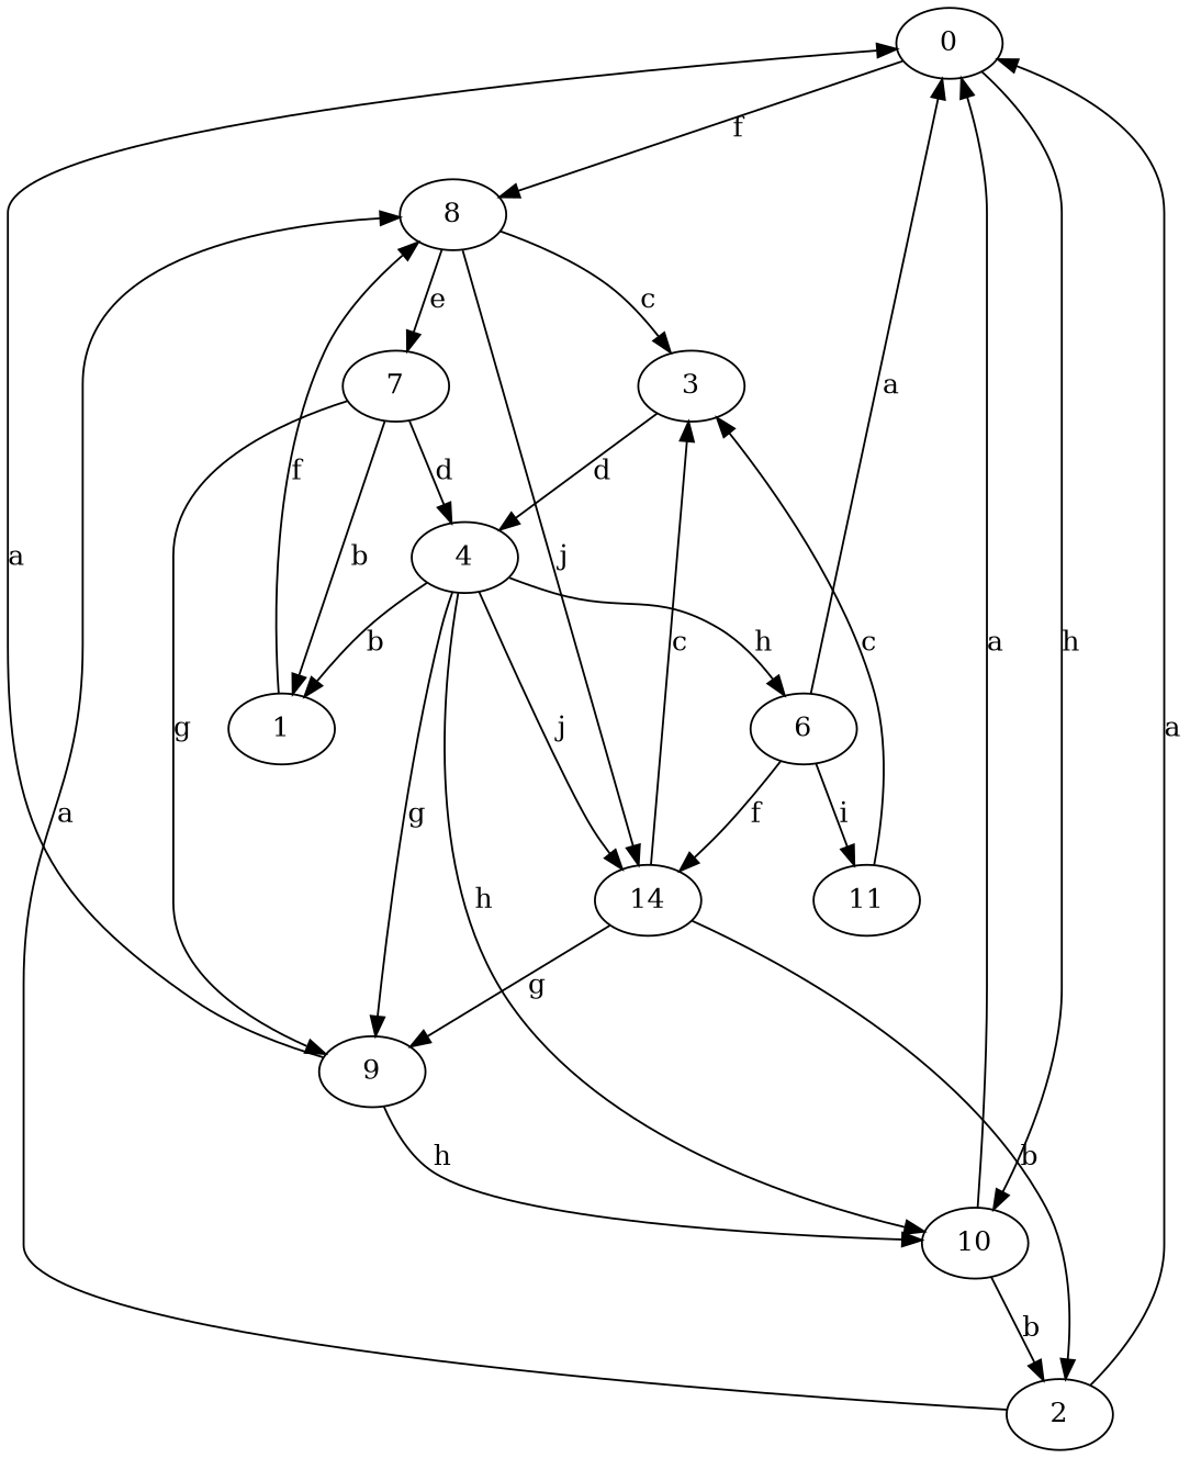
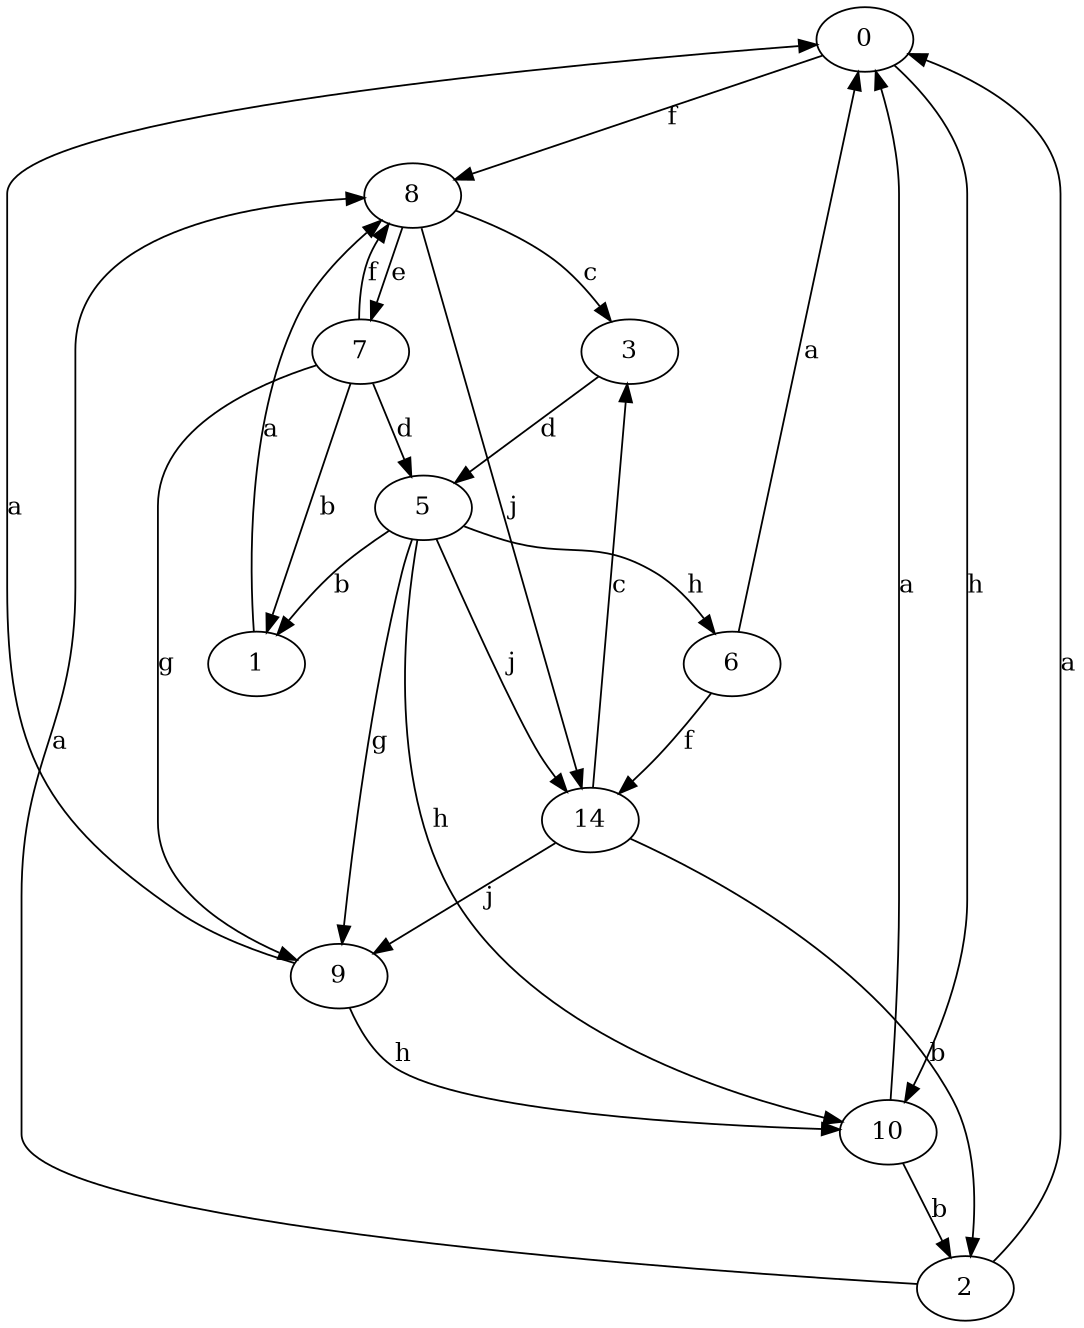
  strict digraph {
    0
    8
    10
    3
    14
    7
    2
    1
-   5 [label=4]
+   5
    6
    9
-   11
    0 -> 8 [label=f]
    0 -> 10 [label=h]
    8 -> 3 [label=c]
    8 -> 14 [label=j]
    8 -> 7 [label=e]
    10 -> 0 [label=a]
    10 -> 2 [label=b]
    3 -> 5 [label=d]
    14 -> 3 [label=c]
    14 -> 2 [label=b]
-   14 -> 9 [label=g]
+   14 -> 9 [label=j]
+   7 -> 8 [label=f]
    7 -> 1 [label=b]
    7 -> 5 [label=d]
    7 -> 9 [label=g]
    2 -> 0 [label=a]
    2 -> 8 [label=a]
-   1 -> 8 [label=f]
+   1 -> 8 [label=a]
    5 -> 10 [label=h]
    5 -> 14 [label=j]
    5 -> 1 [label=b]
    5 -> 6 [label=h]
    5 -> 9 [label=g]
    6 -> 0 [label=a]
    6 -> 14 [label=f]
-   6 -> 11 [label=i]
    9 -> 0 [label=a]
    9 -> 10 [label=h]
-   11 -> 3 [label=c]
  }
